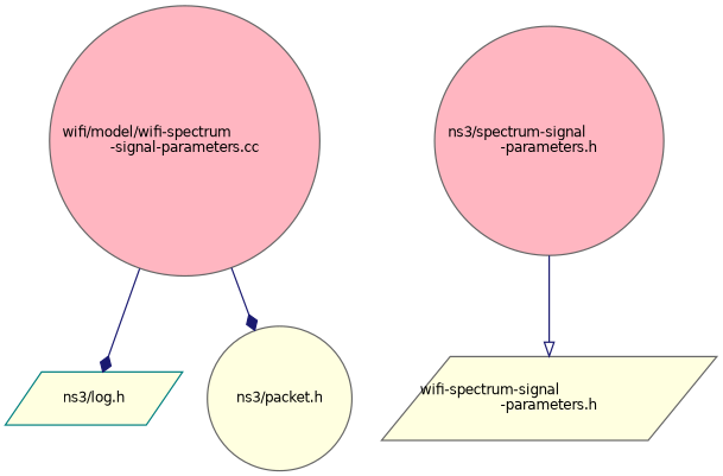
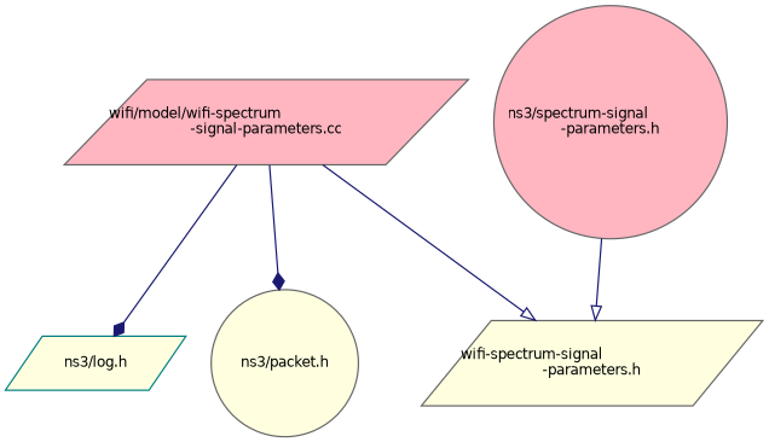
  digraph {
    node [color=gray40 fillcolor=lightyellow fontname=Helvetica fontsize=10 shape=circle style=filled]
    edge [arrowhead=diamond color=midnightblue fontname=Helvetica fontsize=10 labelfontname=Helvetica labelfontsize=10 style=solid]
-   n1 [fillcolor=lightpink fontcolor=black height=0.2 label="wifi/model/wifi-spectrum\l-signal-parameters.cc" width=0.4]
+   n1 [fillcolor=lightpink fontcolor=black height=0.2 label="wifi/model/wifi-spectrum\l-signal-parameters.cc" shape=parallelogram width=0.4]
    n2 [color=teal height=0.2 label="ns3/log.h" shape=parallelogram width=0.4]
    n3 [height=0.2 label="ns3/packet.h" width=0.4]
    n4 [height=0.2 label="wifi-spectrum-signal\l-parameters.h" shape=parallelogram width=0.4]
    n5 [fillcolor=lightpink height=0.2 label="ns3/spectrum-signal\l-parameters.h" width=0.4]
    n1 -> n2
    n1 -> n3
+   n1 -> n4 [arrowhead=onormal]
    n5 -> n4 [arrowhead=onormal]
  }
